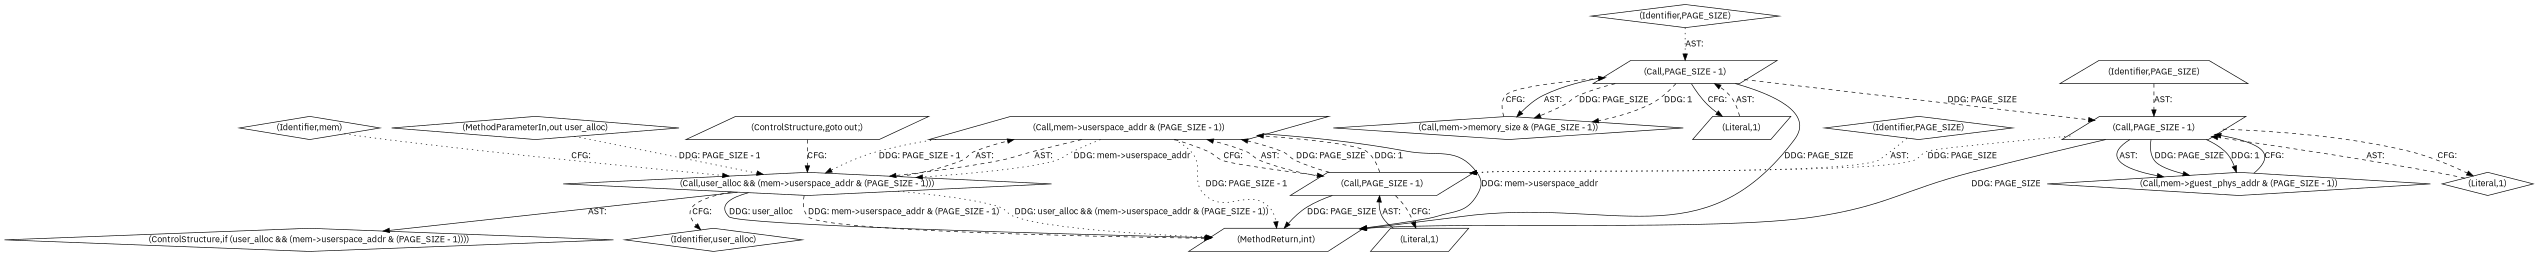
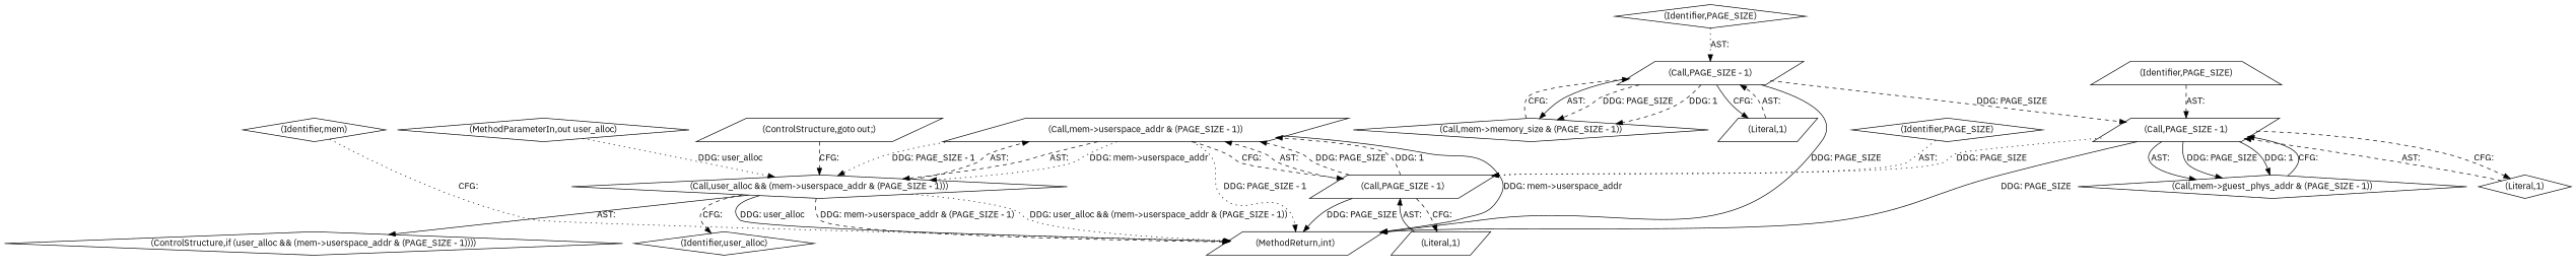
  digraph {
    fontname="IBM Plex Sans"
    node [fontname="IBM Plex Sans" shape=diamond]
    edge [fontname="IBM Plex Sans" style=dashed]
    n1 [label="(Call,mem->userspace_addr & (PAGE_SIZE - 1))" shape=parallelogram]
    n2 [label="(Call,PAGE_SIZE - 1)" shape=parallelogram]
    n3 [label="(Call,user_alloc && (mem->userspace_addr & (PAGE_SIZE - 1)))"]
    n4 [label="(MethodReturn,int)" shape=parallelogram]
    n5 [label="(Literal,1)" shape=parallelogram]
    n6 [label="(Identifier,user_alloc)"]
    n7 [label="(ControlStructure,if (user_alloc && (mem->userspace_addr & (PAGE_SIZE - 1))))"]
    n8 [label="(Call,PAGE_SIZE - 1)" shape=parallelogram]
    n9 [label="(Call,mem->guest_phys_addr & (PAGE_SIZE - 1))"]
    n10 [label="(Literal,1)"]
    n11 [label="(Call,PAGE_SIZE - 1)" shape=parallelogram]
    n12 [label="(Literal,1)" shape=parallelogram]
    n13 [label="(Call,mem->memory_size & (PAGE_SIZE - 1))"]
    n14 [label="(Identifier,PAGE_SIZE)"]
    n15 [label="(ControlStructure,goto out;)" shape=parallelogram]
    n16 [label="(Identifier,PAGE_SIZE)" shape=trapezium]
    n17 [label="(Identifier,mem)"]
    n18 [label="(Identifier,PAGE_SIZE)"]
    n19 [label="(MethodParameterIn,out user_alloc)"]
    n1 -> n2 [label="CFG: "]
    n1 -> n3 [label="AST: "]
    n1 -> n3 [label="DDG: mem->userspace_addr" style=dotted]
    n1 -> n3 [label="DDG: PAGE_SIZE - 1" style=dotted]
    n1 -> n4 [label="DDG: PAGE_SIZE - 1" style=dotted]
    n1 -> n4 [label="DDG: mem->userspace_addr" style=solid]
    n2 -> n1 [label="AST: "]
    n2 -> n1 [label="DDG: PAGE_SIZE"]
    n2 -> n1 [label="DDG: 1"]
    n2 -> n4 [label="DDG: PAGE_SIZE" style=solid]
    n2 -> n5 [label="CFG: "]
    n3 -> n1 [label="AST: "]
    n3 -> n4 [label="DDG: user_alloc" style=solid]
    n3 -> n4 [label="DDG: mem->userspace_addr & (PAGE_SIZE - 1)"]
    n3 -> n4 [label="DDG: user_alloc && (mem->userspace_addr & (PAGE_SIZE - 1))" style=dotted]
    n3 -> n6 [label="CFG: "]
    n3 -> n7 [label="AST: " style=solid]
    n5 -> n2 [label="AST: " style=solid]
    n8 -> n2 [label="DDG: PAGE_SIZE" style=dotted]
    n8 -> n4 [label="DDG: PAGE_SIZE" style=solid]
    n8 -> n9 [label="AST: " style=solid]
    n8 -> n9 [label="DDG: PAGE_SIZE" style=solid]
    n8 -> n9 [label="DDG: 1" style=solid]
    n8 -> n10 [label="CFG: "]
    n9 -> n8 [label="CFG: " style=solid]
    n10 -> n8 [label="AST: "]
    n11 -> n4 [label="DDG: PAGE_SIZE" style=solid]
    n11 -> n8 [label="DDG: PAGE_SIZE"]
    n11 -> n12 [label="CFG: " style=solid]
    n11 -> n13 [label="AST: " style=solid]
    n11 -> n13 [label="DDG: PAGE_SIZE"]
    n11 -> n13 [label="DDG: 1"]
    n12 -> n11 [label="AST: "]
    n13 -> n11 [label="CFG: "]
    n14 -> n2 [label="AST: " style=dotted]
    n15 -> n3 [label="CFG: "]
    n16 -> n8 [label="AST: "]
-   n17 -> n3 [label="CFG: " style=dotted]
+   n17 -> n4 [label="CFG: " style=dotted]
    n18 -> n11 [label="AST: " style=dotted]
-   n19 -> n3 [label="DDG: PAGE_SIZE - 1" style=dotted]
+   n19 -> n3 [label="DDG: user_alloc" style=dotted]
  }
